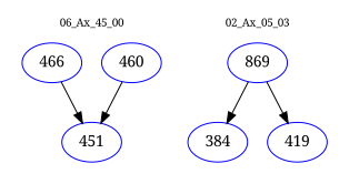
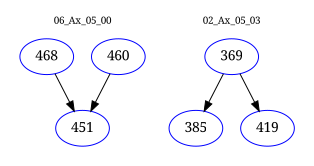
  digraph {
    fontname="Noto Serif"
    node [color=blue fontname="Noto Serif"]
    edge [color=black fontname="Noto Serif"]
    n1 [label=460]
    n2 [label=451]
-   n3 [label=466]
-   n4 [label=869]
-   n5 [label=384]
+   n3 [label=468]
+   n4 [label=369]
+   n5 [label=385]
    n6 [label=419]
    subgraph cluster_1 {
      color=white
      fontsize=10
-     label="06_Ax_45_00"
+     label="06_Ax_05_00"
      n1
      n2
      n3
    }
    subgraph cluster_2 {
      color=white
      fontsize=10
      label="02_Ax_05_03"
      n4
      n5
      n6
    }
    n1 -> n2
    n3 -> n2
    n4 -> n5
    n4 -> n6
  }
